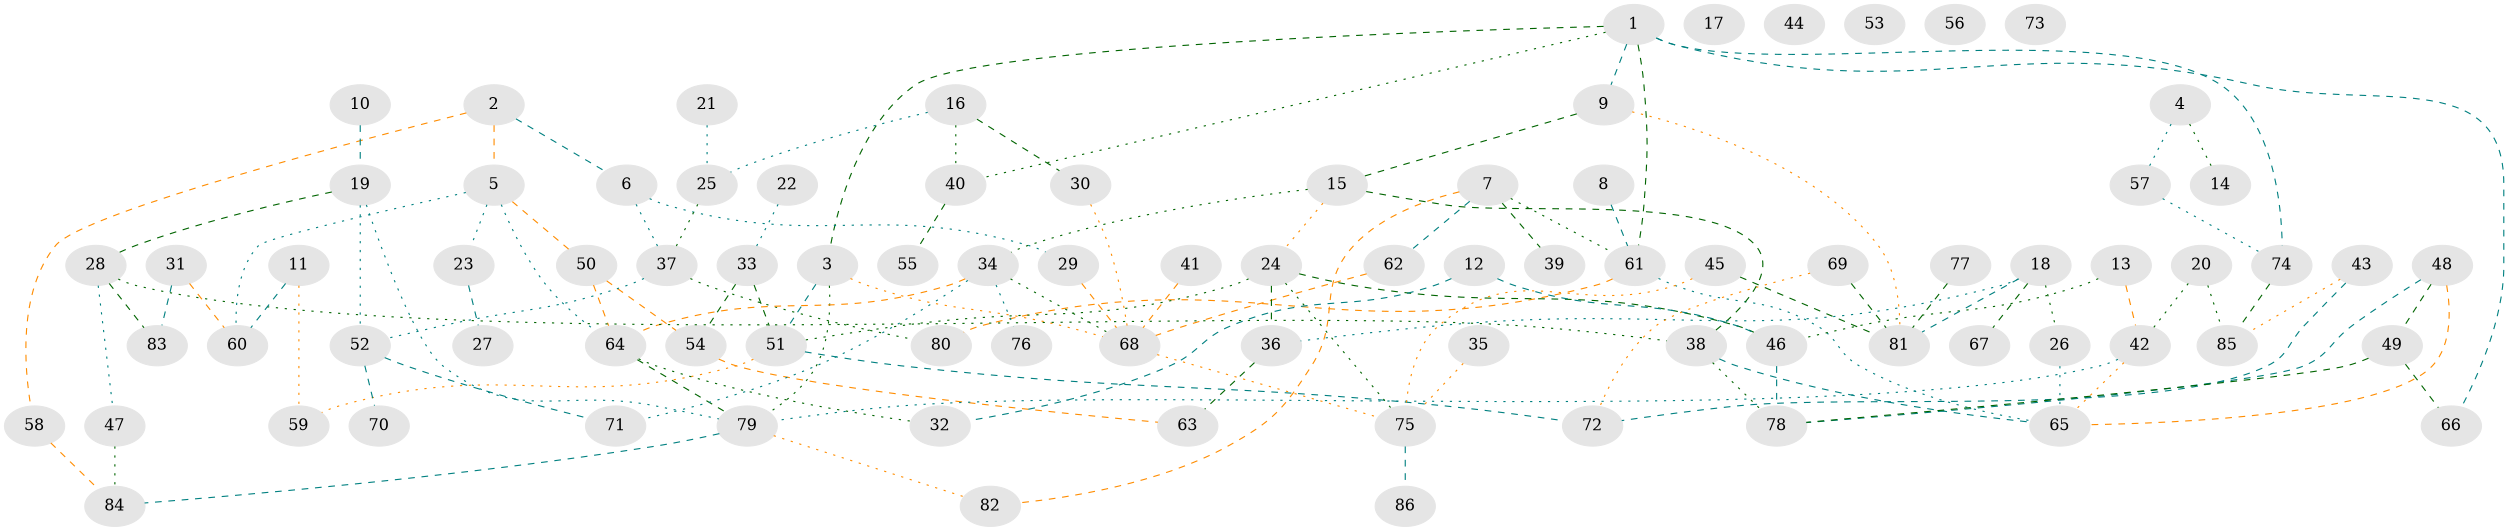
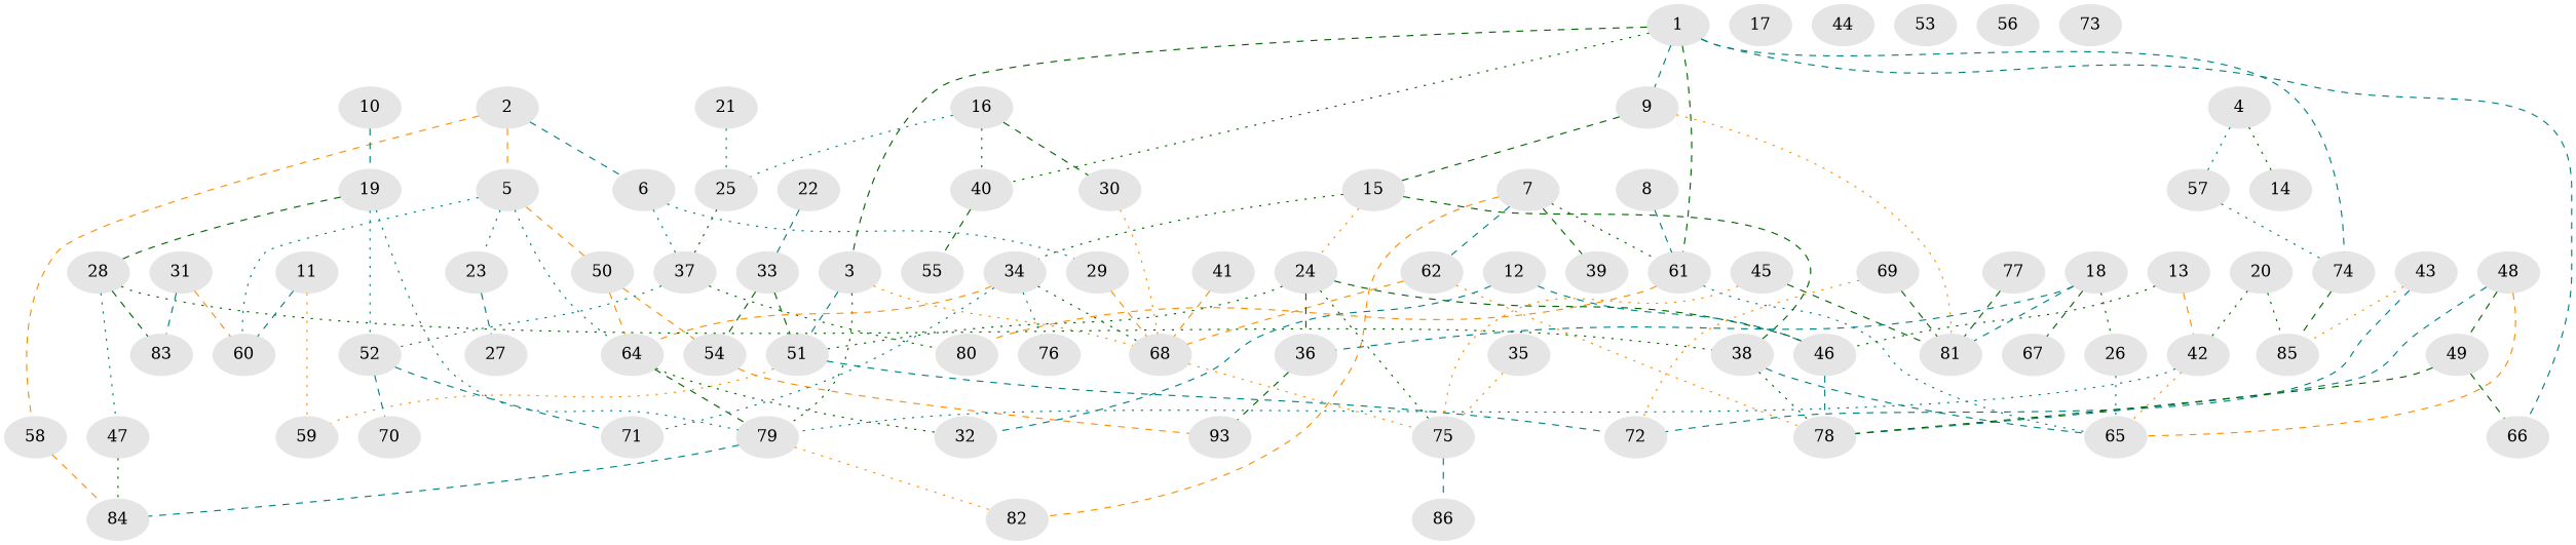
  graph {
    node [color=gray90 style=filled]
    edge [color=teal style=dashed]
    1
    3
    9
    40
    61
    66
    74
    51
    68
    79
    15
    81
    55
    65
    80
    85
    2
    5
    6
    58
    23
    50
    60
    64
    29
    37
    84
    59
    72
    75
    82
    4
    14
    57
    27
    54
    32
    52
    7
    39
    62
    78
    8
    24
    34
    38
    10
    19
    28
    11
    12
    46
    13
    42
    36
    71
    76
    16
    25
    30
    17
    18
    26
    67
-   63
+   63 [label=93]
    47
    83
    70
    20
    21
    22
    33
    86
    31
    35
    41
    43
    44
    45
    48
    49
    53
    56
    69
    73
    77
    1 -- 3 [color=darkgreen]
    1 -- 9
    1 -- 40 [color=darkgreen style=dotted]
    1 -- 61 [color=darkgreen]
    1 -- 66
    1 -- 74
    3 -- 51
    3 -- 68 [color=darkorange style=dotted]
    3 -- 79 [color=darkgreen style=dotted]
    9 -- 15 [color=darkgreen]
    9 -- 81 [color=darkorange style=dotted]
    40 -- 55 [color=darkgreen]
    61 -- 65 [style=dotted]
    61 -- 80 [color=darkorange]
    74 -- 85 [color=darkgreen]
    51 -- 59 [color=darkorange style=dotted]
    51 -- 72
    68 -- 75 [color=darkorange style=dotted]
    79 -- 84
    79 -- 82 [color=darkorange style=dotted]
    15 -- 24 [color=darkorange style=dotted]
    15 -- 34 [color=darkgreen style=dotted]
    15 -- 38 [color=darkgreen]
    2 -- 5 [color=darkorange]
    2 -- 6
    2 -- 58 [color=darkorange]
    5 -- 23 [style=dotted]
    5 -- 50 [color=darkorange]
    5 -- 60 [style=dotted]
    5 -- 64 [style=dotted]
    6 -- 29 [style=dotted]
    6 -- 37 [style=dotted]
    58 -- 84 [color=darkorange]
    23 -- 27
    50 -- 64 [color=darkorange]
    50 -- 54 [color=darkorange]
    64 -- 79 [color=darkgreen]
    64 -- 32 [color=darkgreen style=dotted]
    29 -- 68 [color=darkorange]
    37 -- 80 [color=darkgreen style=dotted]
    37 -- 52 [style=dotted]
    75 -- 86
    4 -- 14 [color=darkgreen style=dotted]
    4 -- 57 [style=dotted]
    57 -- 74 [style=dotted]
    54 -- 63 [color=darkorange]
    52 -- 71
    52 -- 70
    7 -- 61 [color=darkgreen style=dotted]
    7 -- 82 [color=darkorange]
    7 -- 39 [color=darkgreen]
    7 -- 62
    62 -- 68 [color=darkorange]
+   62 -- 78 [color=darkorange style=dotted]
    8 -- 61
    24 -- 51 [color=darkgreen style=dotted]
    24 -- 75 [color=darkgreen style=dotted]
    24 -- 46 [color=darkgreen]
    24 -- 36 [color=darkgreen]
    34 -- 68 [color=darkgreen style=dotted]
    34 -- 64 [color=darkorange]
    34 -- 71 [style=dotted]
    34 -- 76 [style=dotted]
    38 -- 65
    38 -- 78 [color=darkgreen style=dotted]
    10 -- 19
    19 -- 79 [style=dotted]
    19 -- 52 [style=dotted]
    19 -- 28 [color=darkgreen]
    28 -- 38 [color=darkgreen style=dotted]
    28 -- 47 [style=dotted]
    28 -- 83 [color=darkgreen]
    11 -- 60
    11 -- 59 [color=darkorange style=dotted]
    12 -- 32
    12 -- 46
    46 -- 78
    13 -- 46 [color=darkgreen style=dotted]
    13 -- 42 [color=darkorange]
    42 -- 79 [style=dotted]
    42 -- 65 [color=darkorange style=dotted]
    36 -- 63 [color=darkgreen]
    16 -- 40 [color=darkgreen style=dotted]
    16 -- 25 [style=dotted]
    16 -- 30 [color=darkgreen]
    25 -- 37 [color=darkgreen style=dotted]
    30 -- 68 [color=darkorange style=dotted]
    18 -- 81
-   18 -- 36 [style=dotted]
+   18 -- 36
    18 -- 26 [color=darkgreen style=dotted]
    18 -- 67 [color=darkgreen]
    26 -- 65 [style=dotted]
    47 -- 84 [color=darkgreen style=dotted]
    20 -- 85 [color=darkgreen style=dotted]
    20 -- 42 [color=darkgreen style=dotted]
    21 -- 25 [style=dotted]
-   22 -- 33 [style=dotted]
+   22 -- 33
    33 -- 51 [color=darkgreen]
    33 -- 54 [color=darkgreen]
    31 -- 60 [color=darkorange]
    31 -- 83
    35 -- 75 [color=darkorange style=dotted]
    41 -- 68 [color=darkorange]
    43 -- 85 [color=darkorange style=dotted]
    43 -- 72
    45 -- 81 [color=darkgreen]
    45 -- 75 [color=darkorange style=dotted]
    48 -- 65 [color=darkorange]
    48 -- 78
    48 -- 49 [color=darkgreen]
    49 -- 66 [color=darkgreen]
    49 -- 78 [color=darkgreen]
    69 -- 81 [color=darkgreen]
    69 -- 72 [color=darkorange style=dotted]
    77 -- 81 [color=darkgreen]
  }
